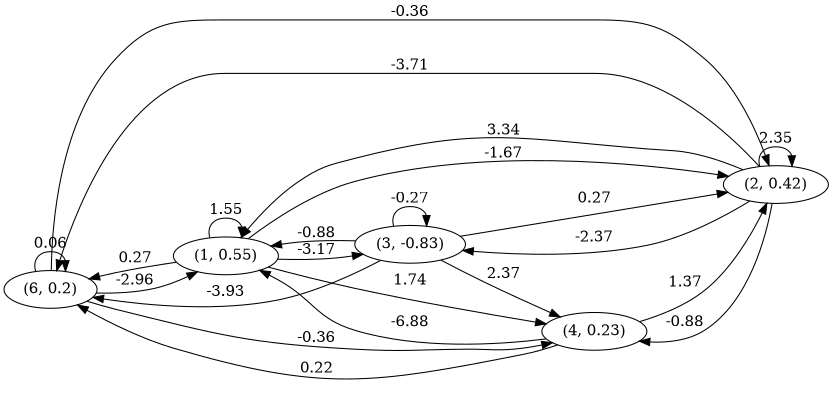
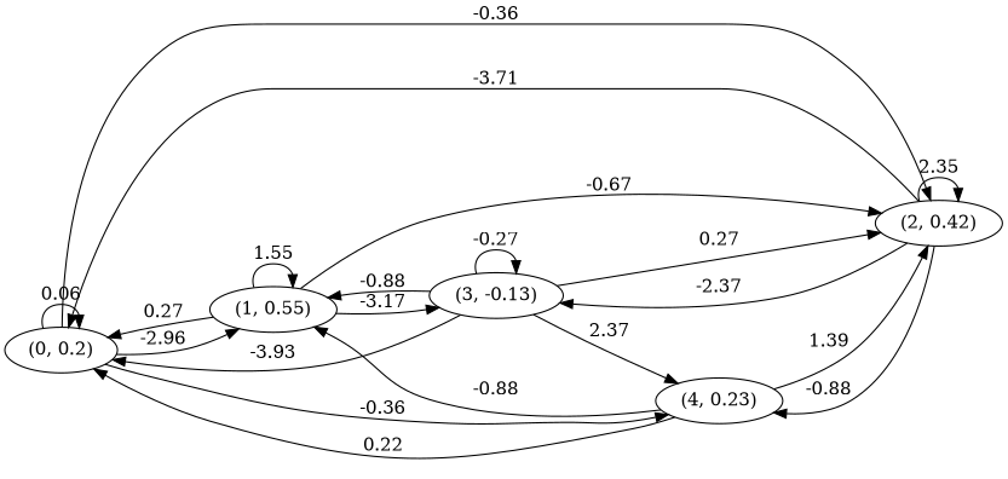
  digraph {
    rankdir=LR
-   n1 [label="(6, 0.2)"]
+   n1 [label="(0, 0.2)"]
    n2 [label="(1, 0.55)"]
    n3 [label="(2, 0.42)"]
    n4 [label="(4, 0.23)"]
-   n5 [label="(3, -0.83)"]
+   n5 [label="(3, -0.13)"]
    n1 -> n1 [label=0.06]
    n1 -> n2 [label=-2.96]
    n1 -> n3 [label=-0.36]
    n1 -> n4 [label=-0.36]
    n2 -> n1 [label=0.27]
    n2 -> n2 [label=1.55]
-   n2 -> n3 [label=-1.67]
-   n2 -> n4 [label=1.74]
+   n2 -> n3 [label=-0.67]
    n2 -> n5 [label=-3.17]
    n3 -> n1 [label=-3.71]
-   n3 -> n2 [label=3.34]
    n3 -> n3 [label=2.35]
    n3 -> n4 [label=-0.88]
    n3 -> n5 [label=-2.37]
    n4 -> n1 [label=0.22]
-   n4 -> n2 [label=-6.88]
-   n4 -> n3 [label=1.37]
+   n4 -> n2 [label=-0.88]
+   n4 -> n3 [label=1.39]
    n5 -> n1 [label=-3.93]
    n5 -> n2 [label=-0.88]
    n5 -> n3 [label=0.27]
    n5 -> n4 [label=2.37]
    n5 -> n5 [label=-0.27]
  }
